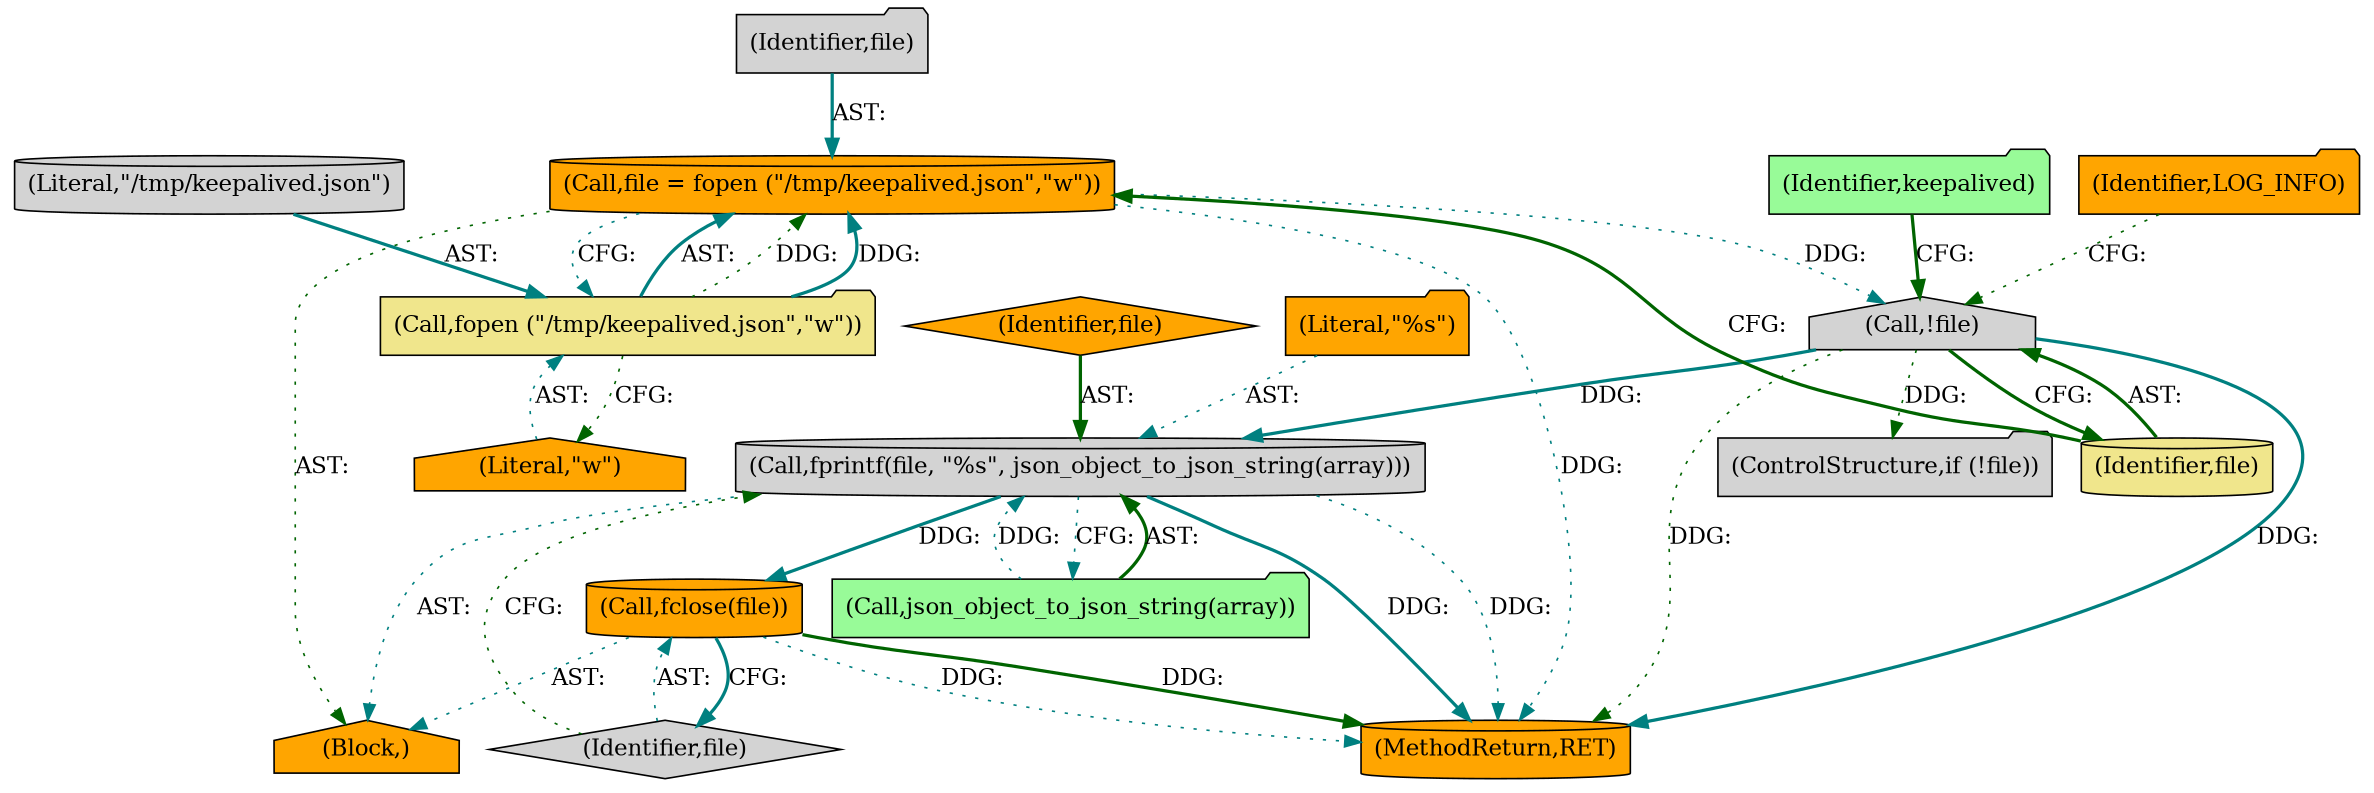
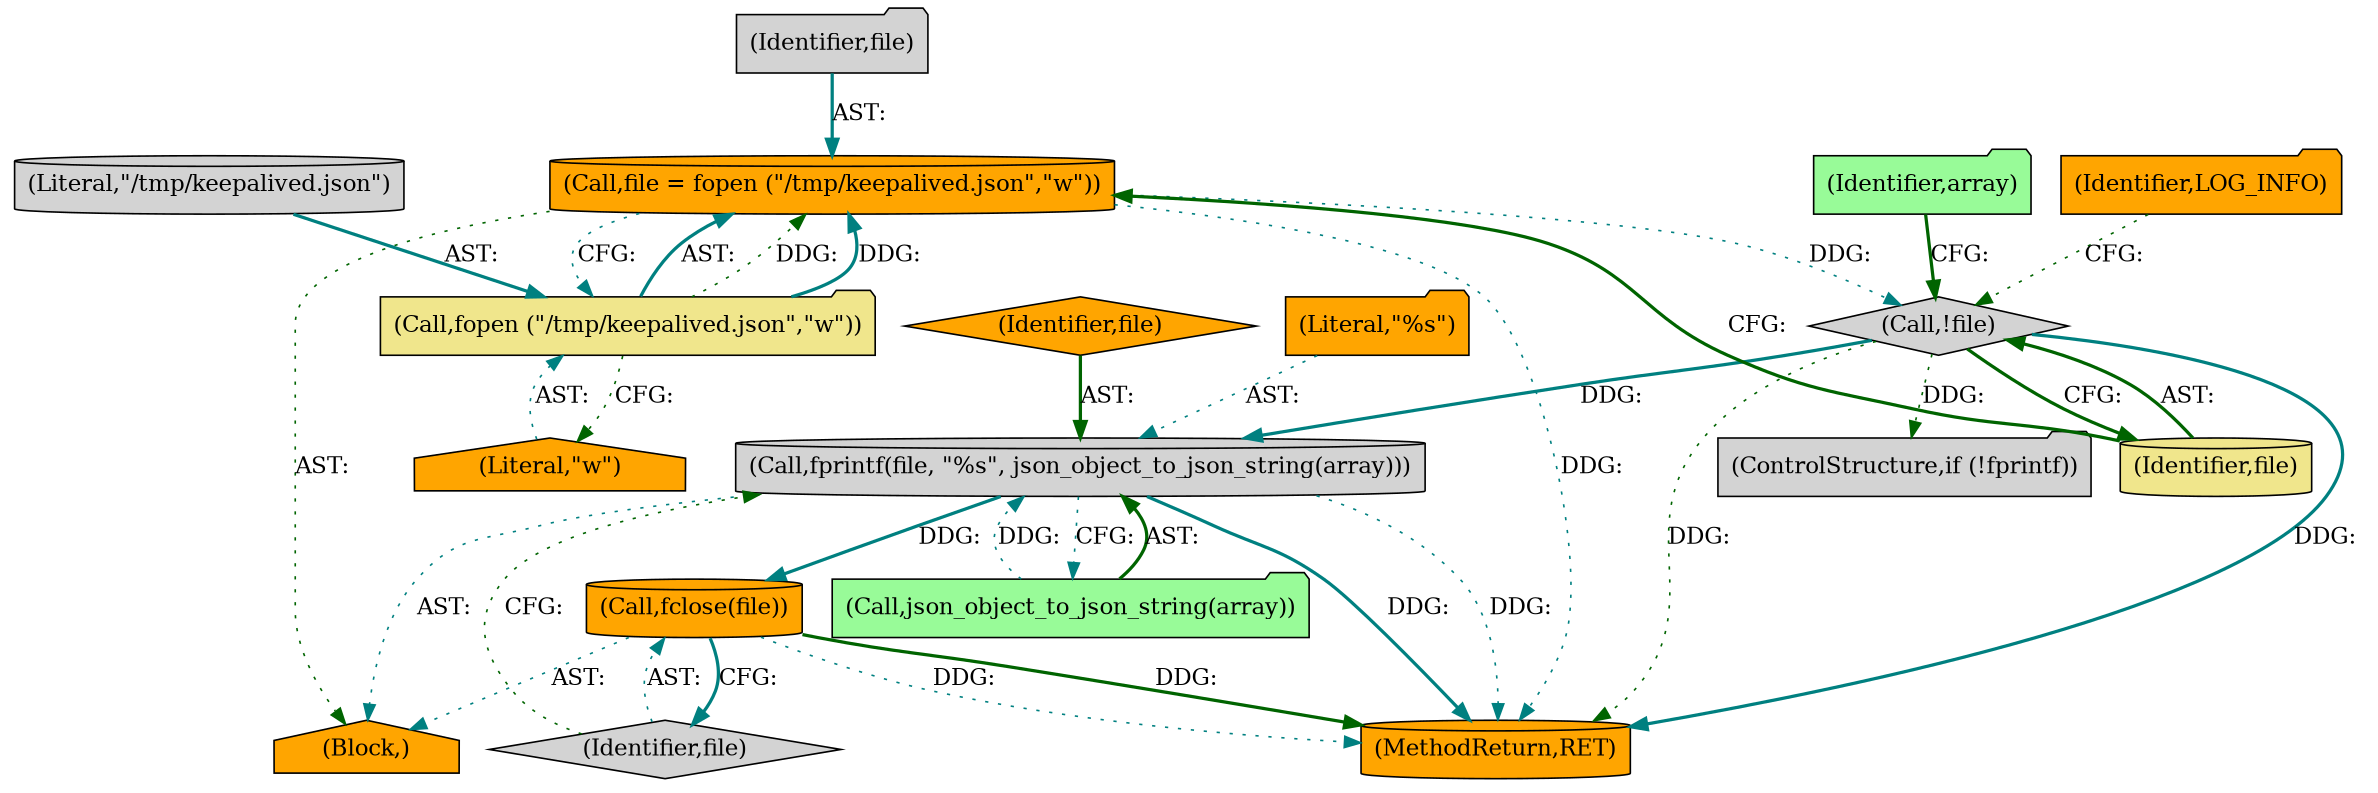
  digraph {
    node [fillcolor=orange shape=folder style=filled]
    edge [color=teal style=dotted]
    n1 [label="(Call,file = fopen (\"/tmp/keepalived.json\",\"w\"))" shape=cylinder]
    n2 [fillcolor=khaki label="(Call,fopen (\"/tmp/keepalived.json\",\"w\"))"]
-   n3 [fillcolor=lightgrey label="(Call,!file)" shape=house]
+   n3 [fillcolor=lightgrey label="(Call,!file)" shape=diamond]
    n4 [label="(Block,)" shape=house]
    n5 [label="(MethodReturn,RET)" shape=cylinder]
    n6 [label="(Literal,\"w\")" shape=house]
    n7 [fillcolor=lightgrey label="(Call,fprintf(file, \"%s\", json_object_to_json_string(array)))" shape=cylinder]
-   n8 [fillcolor=lightgrey label="(ControlStructure,if (!file))"]
+   n8 [fillcolor=lightgrey label="(ControlStructure,if (!fprintf))"]
    n9 [fillcolor=khaki label="(Identifier,file)" shape=cylinder]
    n10 [label="(Call,fclose(file))" shape=cylinder]
    n11 [fillcolor=palegreen label="(Call,json_object_to_json_string(array))"]
    n12 [fillcolor=lightgrey label="(Identifier,file)" shape=diamond]
    n13 [label="(Identifier,LOG_INFO)"]
    n14 [fillcolor=lightgrey label="(Identifier,file)"]
-   n15 [fillcolor=palegreen label="(Identifier,keepalived)"]
+   n15 [fillcolor=palegreen label="(Identifier,array)"]
    n16 [fillcolor=lightgrey label="(Literal,\"/tmp/keepalived.json\")" shape=cylinder]
    n17 [label="(Literal,\"%s\")"]
    n18 [label="(Identifier,file)" shape=diamond]
    n1 -> n2 [label="CFG: "]
    n1 -> n3 [label="DDG: "]
    n1 -> n4 [color=darkgreen label="AST: "]
    n1 -> n5 [label="DDG: "]
    n2 -> n1 [label="AST: " style=bold]
    n2 -> n1 [color=darkgreen label="DDG: "]
    n2 -> n1 [label="DDG: " style=bold]
    n2 -> n6 [color=darkgreen label="CFG: "]
    n3 -> n5 [color=darkgreen label="DDG: "]
    n3 -> n5 [label="DDG: " style=bold]
    n3 -> n7 [label="DDG: " style=bold]
    n3 -> n8 [color=darkgreen label="DDG: "]
    n3 -> n9 [color=darkgreen label="CFG: " style=bold]
    n6 -> n2 [label="AST: "]
    n7 -> n4 [label="AST: "]
    n7 -> n5 [label="DDG: " style=bold]
    n7 -> n5 [label="DDG: "]
    n7 -> n10 [label="DDG: " style=bold]
    n7 -> n11 [label="CFG: "]
    n9 -> n1 [color=darkgreen label="CFG: " style=bold]
    n9 -> n3 [color=darkgreen label="AST: " style=bold]
    n10 -> n4 [label="AST: "]
    n10 -> n5 [color=darkgreen label="DDG: " style=bold]
    n10 -> n5 [label="DDG: "]
    n10 -> n12 [label="CFG: " style=bold]
    n11 -> n7 [color=darkgreen label="AST: " style=bold]
    n11 -> n7 [label="DDG: "]
    n12 -> n7 [color=darkgreen label="CFG: "]
    n12 -> n10 [label="AST: "]
    n13 -> n3 [color=darkgreen label="CFG: "]
    n14 -> n1 [label="AST: " style=bold]
    n15 -> n3 [color=darkgreen label="CFG: " style=bold]
    n16 -> n2 [label="AST: " style=bold]
    n17 -> n7 [label="AST: "]
    n18 -> n7 [color=darkgreen label="AST: " style=bold]
  }
